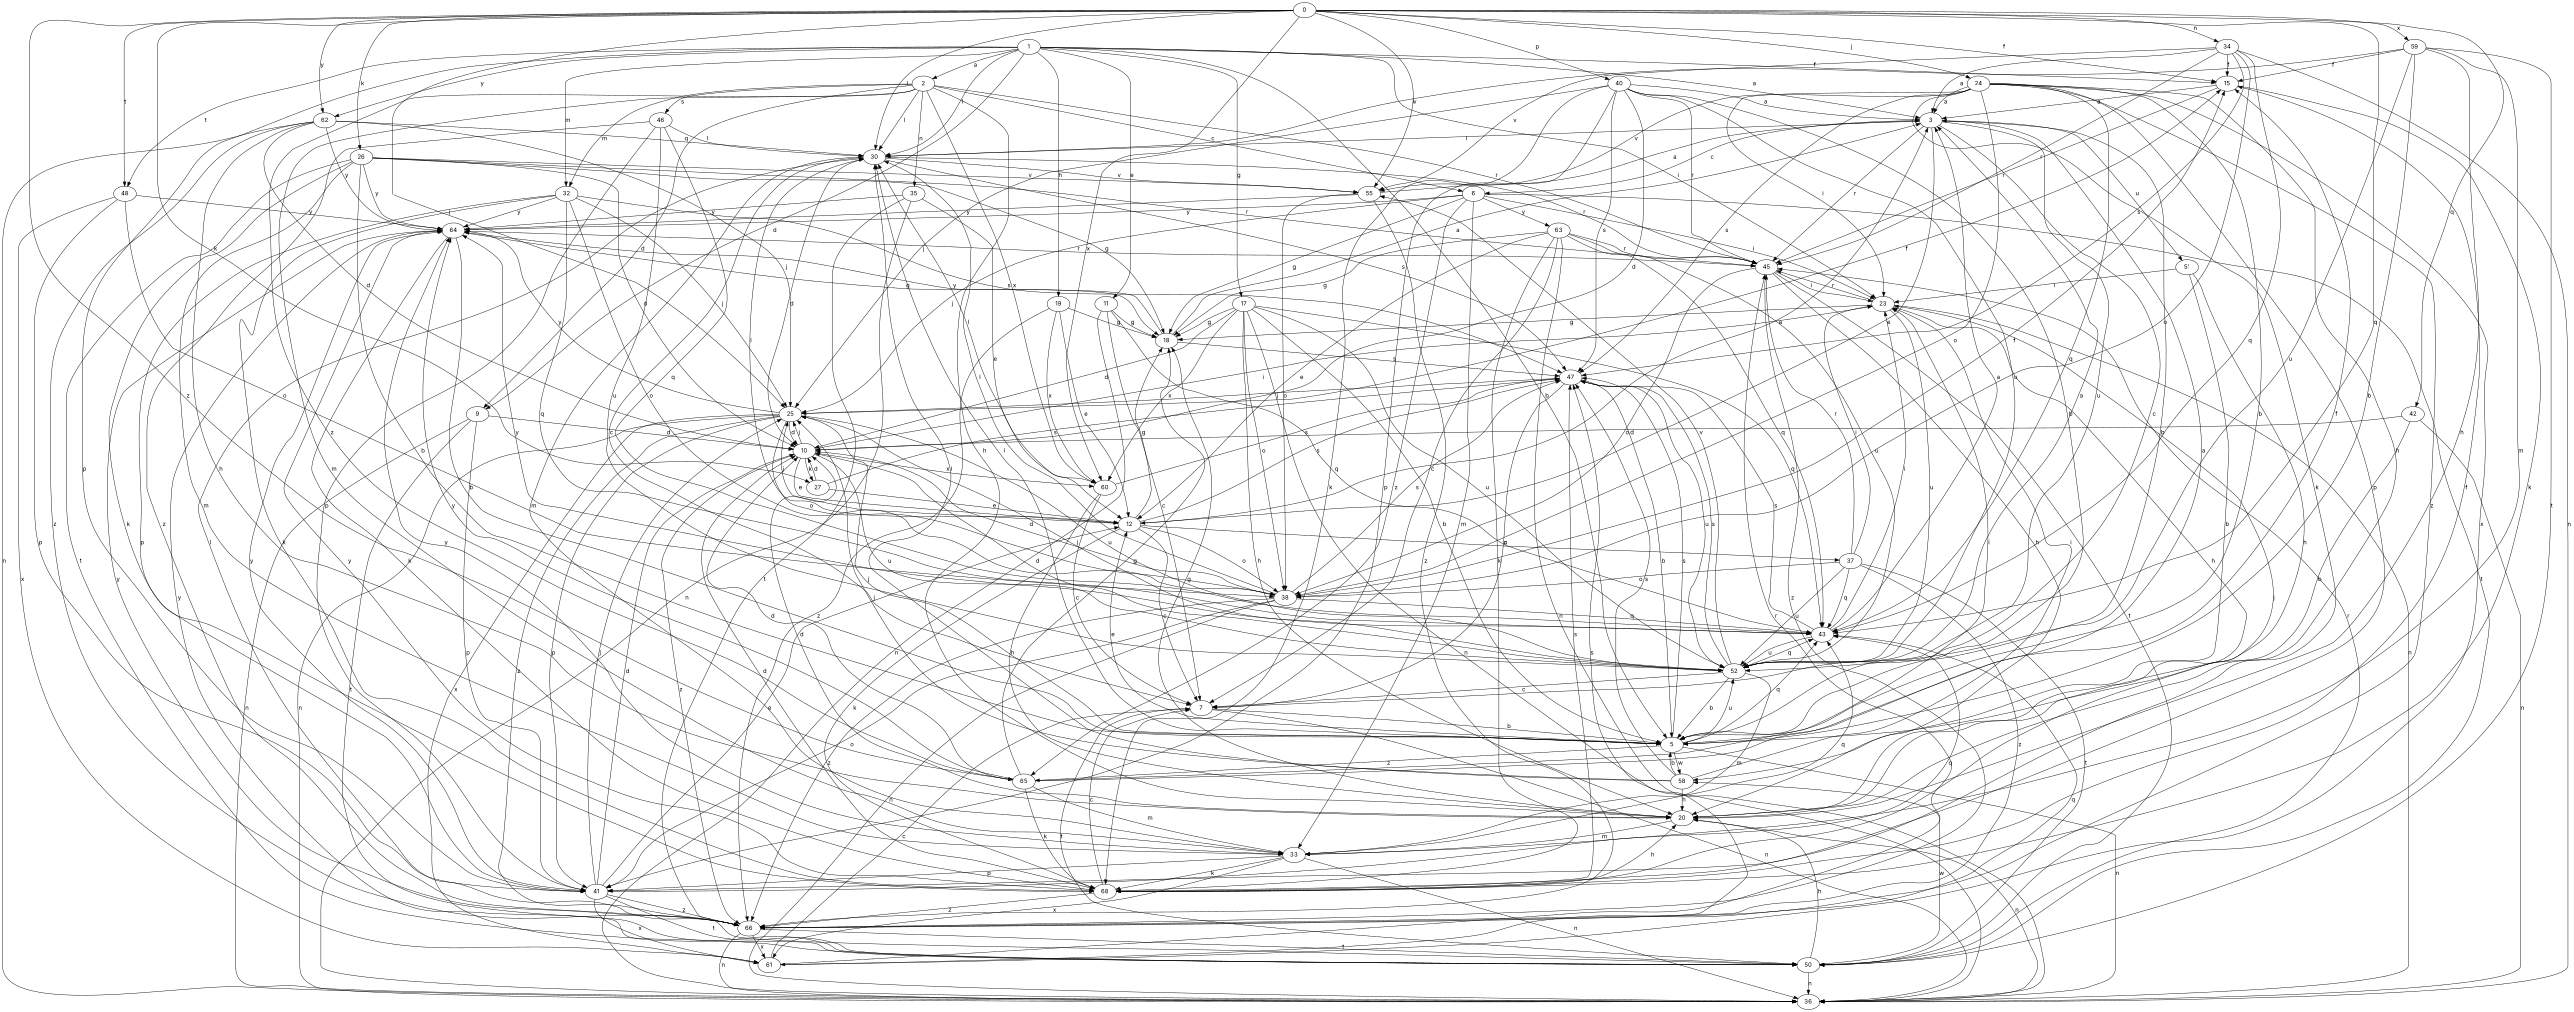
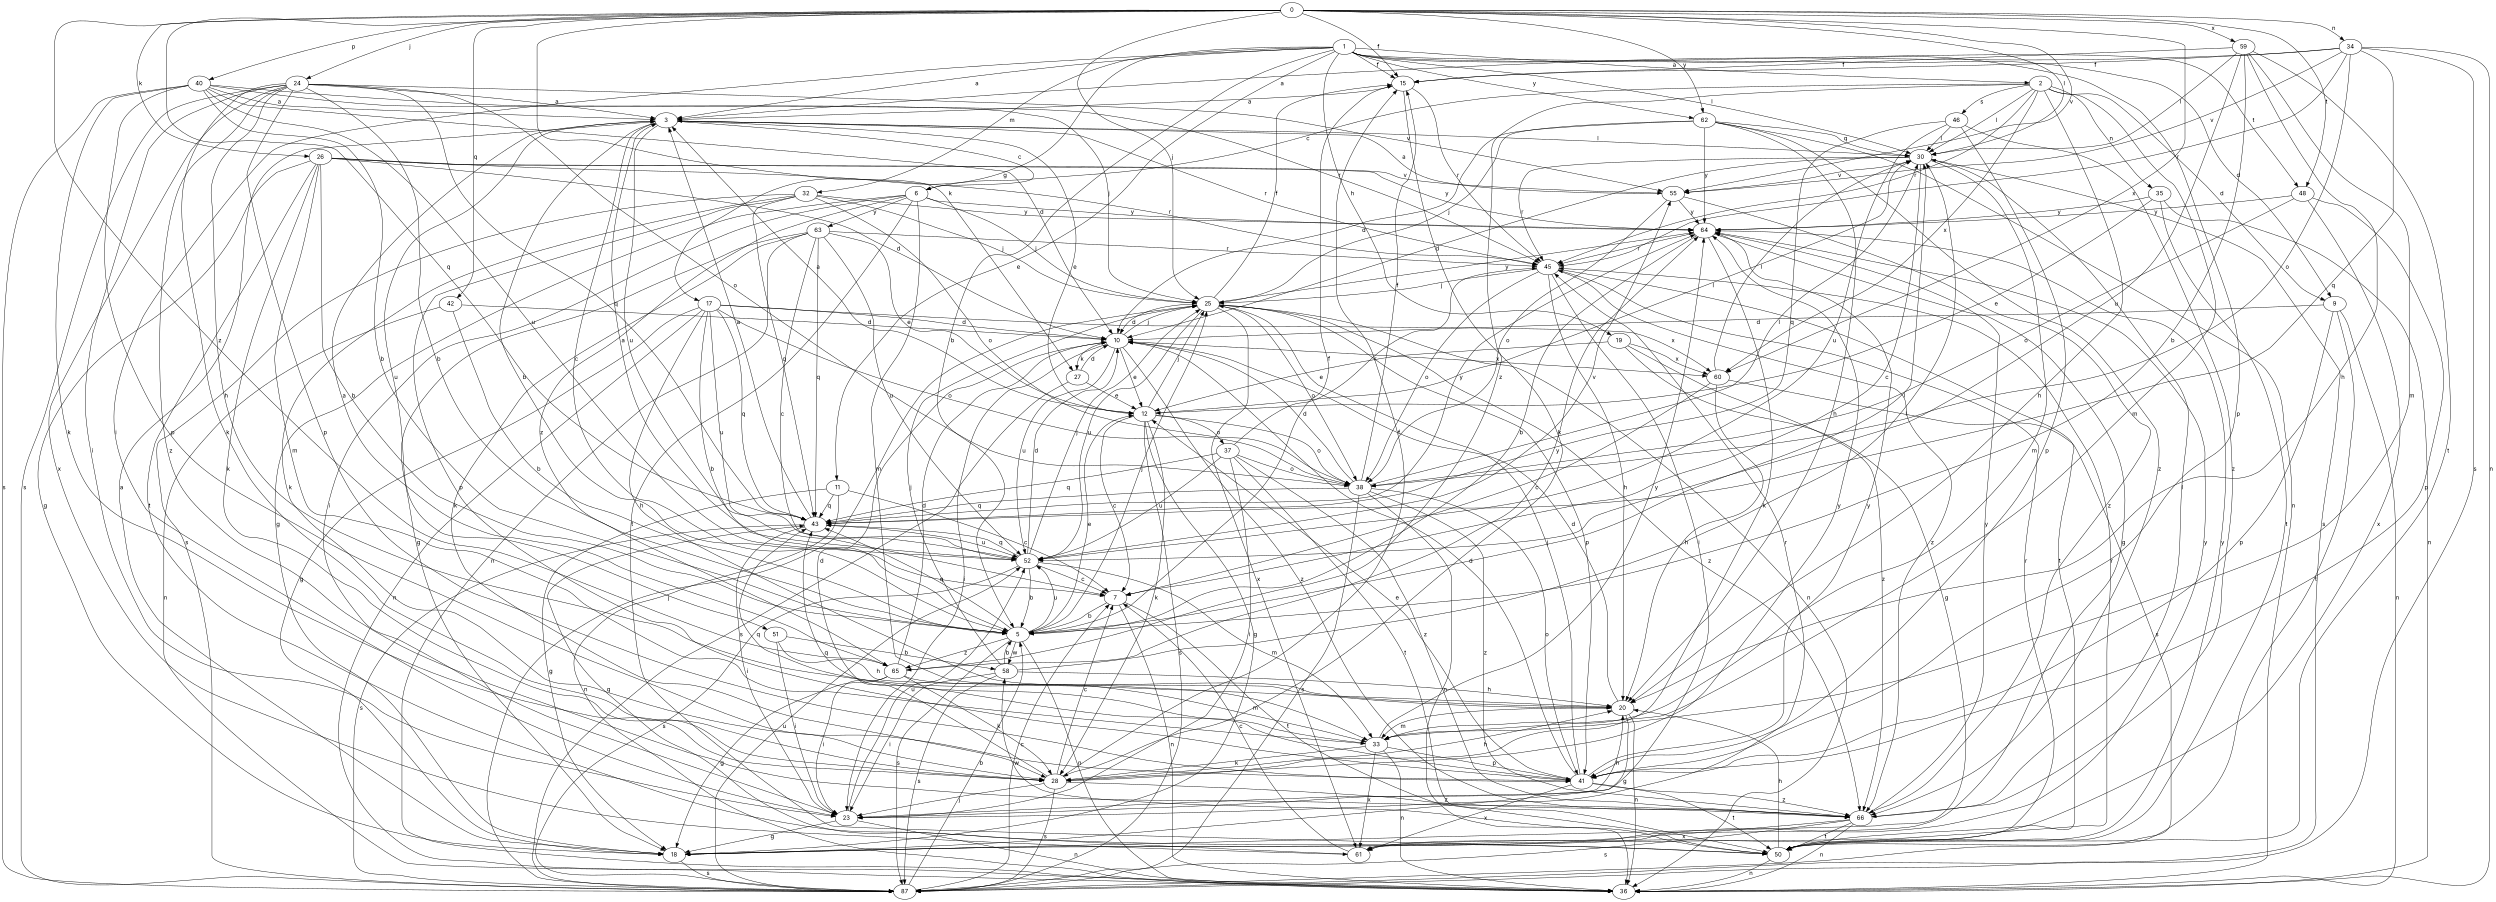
  strict digraph {
    fontname=Inter
    node [fontname=Inter]
    edge [fontname=Inter]
    0
    15
    24
    25
    26
    27
    30
    34
    40
    42
    43
    48
    55
    59
    60
    62
    65
    3
    45
-   28 [label=68]
+   28
    5
    23
    41
    20
-   47
+   47 [label=87]
    66
    38
    61
    52
    36
    64
    10
    33
    18
    50
    12
    7
    1
    2
    9
    11
    17
    19
    32
    6
    35
    46
    51
    58
    63
    37
    0 -> 15 [label=f]
    0 -> 24 [label=j]
    0 -> 25 [label=j]
    0 -> 26 [label=k]
    0 -> 27 [label=k]
    0 -> 30 [label=l]
    0 -> 34 [label=n]
    0 -> 40 [label=p]
    0 -> 42 [label=q]
    0 -> 43 [label=q]
    0 -> 48 [label=t]
    0 -> 55 [label=v]
    0 -> 59 [label=x]
    0 -> 60 [label=x]
    0 -> 62 [label=y]
    0 -> 65 [label=z]
    15 -> 3 [label=a]
    15 -> 45 [label=r]
    15 -> 28 [label=k]
    24 -> 43 [label=q]
    24 -> 55 [label=v]
    24 -> 3 [label=a]
    24 -> 28 [label=k]
    24 -> 5 [label=b]
    24 -> 23 [label=i]
    24 -> 41 [label=p]
    24 -> 20 [label=h]
    24 -> 47 [label=s]
    24 -> 66 [label=z]
    24 -> 38 [label=o]
    24 -> 61 [label=x]
    25 -> 15 [label=f]
    25 -> 41 [label=p]
    25 -> 66 [label=z]
    25 -> 38 [label=o]
    25 -> 61 [label=x]
    25 -> 52 [label=u]
    25 -> 36 [label=n]
    25 -> 64 [label=y]
    25 -> 10 [label=d]
    26 -> 55 [label=v]
    26 -> 45 [label=r]
    26 -> 28 [label=k]
    26 -> 5 [label=b]
    26 -> 64 [label=y]
    26 -> 10 [label=d]
    26 -> 33 [label=m]
    26 -> 18 [label=g]
    26 -> 50 [label=t]
    27 -> 47 [label=s]
    27 -> 10 [label=d]
    27 -> 12 [label=e]
    30 -> 55 [label=v]
    30 -> 45 [label=r]
    30 -> 47 [label=s]
    30 -> 10 [label=d]
    30 -> 33 [label=m]
    30 -> 7 [label=c]
    34 -> 15 [label=f]
    34 -> 43 [label=q]
    34 -> 55 [label=v]
    34 -> 3 [label=a]
    34 -> 45 [label=r]
    34 -> 47 [label=s]
    34 -> 38 [label=o]
    34 -> 36 [label=n]
    40 -> 25 [label=j]
    40 -> 3 [label=a]
    40 -> 45 [label=r]
    40 -> 28 [label=k]
    40 -> 5 [label=b]
    40 -> 41 [label=p]
    40 -> 47 [label=s]
    40 -> 52 [label=u]
    40 -> 10 [label=d]
    42 -> 5 [label=b]
    42 -> 36 [label=n]
    42 -> 10 [label=d]
    43 -> 3 [label=a]
    43 -> 23 [label=i]
    43 -> 47 [label=s]
    43 -> 52 [label=u]
    43 -> 64 [label=y]
    48 -> 41 [label=p]
    48 -> 38 [label=o]
    48 -> 61 [label=x]
    48 -> 64 [label=y]
    55 -> 3 [label=a]
    55 -> 66 [label=z]
    55 -> 38 [label=o]
    55 -> 64 [label=y]
    59 -> 15 [label=f]
    59 -> 30 [label=l]
    59 -> 5 [label=b]
    59 -> 20 [label=h]
    59 -> 52 [label=u]
    59 -> 33 [label=m]
    59 -> 50 [label=t]
    60 -> 30 [label=l]
    60 -> 20 [label=h]
    60 -> 47 [label=s]
    60 -> 7 [label=c]
    62 -> 25 [label=j]
    62 -> 30 [label=q]
    62 -> 20 [label=h]
    62 -> 66 [label=z]
    62 -> 36 [label=n]
    62 -> 64 [label=y]
    62 -> 10 [label=d]
    65 -> 3 [label=a]
    65 -> 28 [label=k]
    65 -> 23 [label=i]
    65 -> 64 [label=y]
    65 -> 10 [label=d]
    65 -> 33 [label=m]
    65 -> 18 [label=g]
    3 -> 30 [label=l]
    3 -> 45 [label=r]
    3 -> 5 [label=b]
    3 -> 52 [label=u]
    3 -> 12 [label=e]
    3 -> 7 [label=c]
    3 -> 6 [label=c]
    3 -> 51 [label=u]
+   45 -> 25 [label=j]
    45 -> 23 [label=i]
    45 -> 20 [label=h]
    45 -> 66 [label=z]
    45 -> 38 [label=o]
    45 -> 50 [label=t]
    28 -> 15 [label=f]
    28 -> 23 [label=j]
    28 -> 20 [label=h]
    28 -> 47 [label=s]
    28 -> 66 [label=z]
    28 -> 64 [label=y]
    28 -> 10 [label=d]
    28 -> 7 [label=c]
    5 -> 15 [label=f]
    5 -> 25 [label=j]
    5 -> 30 [label=l]
    5 -> 43 [label=q]
    5 -> 65 [label=z]
    5 -> 47 [label=s]
    5 -> 52 [label=u]
    5 -> 36 [label=n]
    5 -> 12 [label=e]
    5 -> 58 [label=w]
    23 -> 45 [label=r]
    23 -> 20 [label=h]
    23 -> 52 [label=u]
    23 -> 36 [label=n]
    23 -> 18 [label=g]
    41 -> 25 [label=j]
    41 -> 43 [label=q]
    41 -> 66 [label=z]
    41 -> 61 [label=x]
    41 -> 64 [label=y]
    41 -> 10 [label=d]
    41 -> 50 [label=t]
    41 -> 12 [label=e]
    20 -> 36 [label=n]
    20 -> 10 [label=d]
    20 -> 33 [label=m]
    20 -> 18 [label=g]
    47 -> 25 [label=j]
    47 -> 5 [label=b]
    47 -> 52 [label=u]
    47 -> 7 [label=c]
    66 -> 30 [label=l]
    66 -> 47 [label=s]
    66 -> 61 [label=x]
    66 -> 36 [label=n]
    66 -> 64 [label=y]
    66 -> 50 [label=t]
    38 -> 15 [label=f]
    38 -> 30 [label=l]
    38 -> 43 [label=q]
    38 -> 41 [label=o]
    38 -> 47 [label=s]
    38 -> 66 [label=z]
    38 -> 36 [label=n]
    38 -> 10 [label=d]
    61 -> 43 [label=q]
    61 -> 45 [label=r]
    61 -> 7 [label=c]
    52 -> 25 [label=j]
    52 -> 43 [label=q]
    52 -> 55 [label=v]
    52 -> 3 [label=a]
    52 -> 5 [label=b]
    52 -> 47 [label=s]
    52 -> 10 [label=d]
    52 -> 33 [label=m]
    52 -> 7 [label=c]
    64 -> 45 [label=r]
    64 -> 28 [label=k]
    64 -> 5 [label=b]
    64 -> 18 [label=g]
    10 -> 25 [label=j]
    10 -> 27 [label=k]
    10 -> 60 [label=x]
    10 -> 23 [label=i]
    10 -> 66 [label=z]
    10 -> 52 [label=u]
    10 -> 12 [label=e]
    33 -> 43 [label=q]
    33 -> 28 [label=k]
    33 -> 41 [label=p]
    33 -> 61 [label=x]
    33 -> 36 [label=n]
    33 -> 64 [label=y]
    18 -> 3 [label=a]
    18 -> 47 [label=s]
    18 -> 64 [label=y]
    50 -> 45 [label=r]
    50 -> 20 [label=h]
    50 -> 36 [label=n]
    50 -> 64 [label=y]
    50 -> 58 [label=w]
    12 -> 25 [label=j]
    12 -> 30 [label=l]
    12 -> 3 [label=a]
    12 -> 28 [label=k]
    12 -> 47 [label=s]
    12 -> 38 [label=o]
    12 -> 18 [label=g]
    12 -> 7 [label=c]
    12 -> 37 [label=o]
    7 -> 5 [label=b]
    7 -> 36 [label=n]
    7 -> 50 [label=t]
    1 -> 15 [label=f]
    1 -> 30 [label=l]
    1 -> 48 [label=t]
    1 -> 62 [label=y]
    1 -> 3 [label=a]
    1 -> 5 [label=b]
    1 -> 23 [label=i]
    1 -> 41 [label=p]
    1 -> 2 [label=a]
    1 -> 9 [label=d]
    1 -> 11 [label=e]
    1 -> 17 [label=g]
    1 -> 19 [label=h]
    1 -> 32 [label=m]
    2 -> 30 [label=l]
    2 -> 60 [label=x]
    2 -> 65 [label=z]
    2 -> 45 [label=r]
    2 -> 20 [label=h]
    2 -> 33 [label=m]
    2 -> 9 [label=d]
-   2 -> 32 [label=m]
    2 -> 6 [label=c]
    2 -> 35 [label=n]
    2 -> 46 [label=s]
    9 -> 41 [label=p]
    9 -> 36 [label=n]
    9 -> 10 [label=d]
    9 -> 50 [label=t]
    11 -> 43 [label=q]
    11 -> 36 [label=n]
    11 -> 18 [label=g]
    11 -> 7 [label=c]
    17 -> 43 [label=q]
    17 -> 60 [label=x]
    17 -> 5 [label=b]
    17 -> 20 [label=h]
    17 -> 38 [label=o]
    17 -> 52 [label=u]
    17 -> 36 [label=n]
    17 -> 10 [label=d]
    17 -> 18 [label=g]
    19 -> 60 [label=x]
    19 -> 66 [label=z]
    19 -> 18 [label=g]
    19 -> 12 [label=e]
    32 -> 25 [label=j]
    32 -> 43 [label=q]
    32 -> 28 [label=k]
    32 -> 41 [label=p]
    32 -> 47 [label=s]
    32 -> 38 [label=o]
    32 -> 64 [label=y]
    6 -> 25 [label=j]
    6 -> 65 [label=z]
    6 -> 23 [label=i]
    6 -> 64 [label=y]
    6 -> 33 [label=m]
    6 -> 18 [label=g]
    6 -> 50 [label=t]
    6 -> 63 [label=y]
    35 -> 36 [label=n]
    35 -> 64 [label=y]
    35 -> 50 [label=t]
    35 -> 12 [label=e]
    46 -> 30 [label=l]
    46 -> 43 [label=q]
    46 -> 41 [label=p]
    46 -> 66 [label=z]
    46 -> 52 [label=u]
    51 -> 23 [label=i]
    51 -> 20 [label=h]
    51 -> 58 [label=b]
    58 -> 25 [label=j]
    58 -> 30 [label=l]
    58 -> 5 [label=b]
    58 -> 23 [label=i]
    58 -> 20 [label=h]
    58 -> 47 [label=s]
    63 -> 43 [label=q]
    63 -> 45 [label=r]
    63 -> 28 [label=k]
    63 -> 52 [label=u]
    63 -> 36 [label=n]
    63 -> 18 [label=g]
    63 -> 12 [label=e]
    63 -> 7 [label=c]
    37 -> 43 [label=q]
    37 -> 45 [label=r]
    37 -> 23 [label=i]
    37 -> 66 [label=z]
    37 -> 38 [label=o]
    37 -> 52 [label=u]
    37 -> 50 [label=t]
  }
